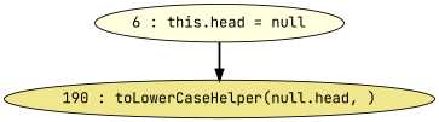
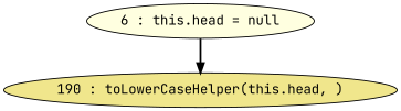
  digraph {
    fontname="JetBrains Mono"
    node [style=filled fontname="JetBrains Mono"]
    "6 : this.head = null" [fillcolor=lightyellow]
-   "190 : toLowerCaseHelper(this.head, )" [fillcolor=khaki label="190 : toLowerCaseHelper(null.head, )"]
+   "190 : toLowerCaseHelper(this.head, )" [fillcolor=khaki]
    "6 : this.head = null" -> "190 : toLowerCaseHelper(this.head, )" [style=bold fontname="JetBrains Mono"]
  }
